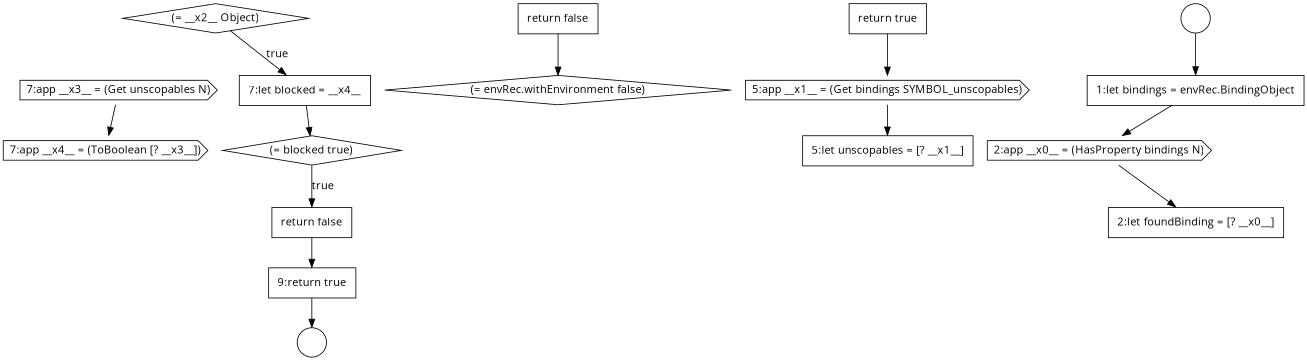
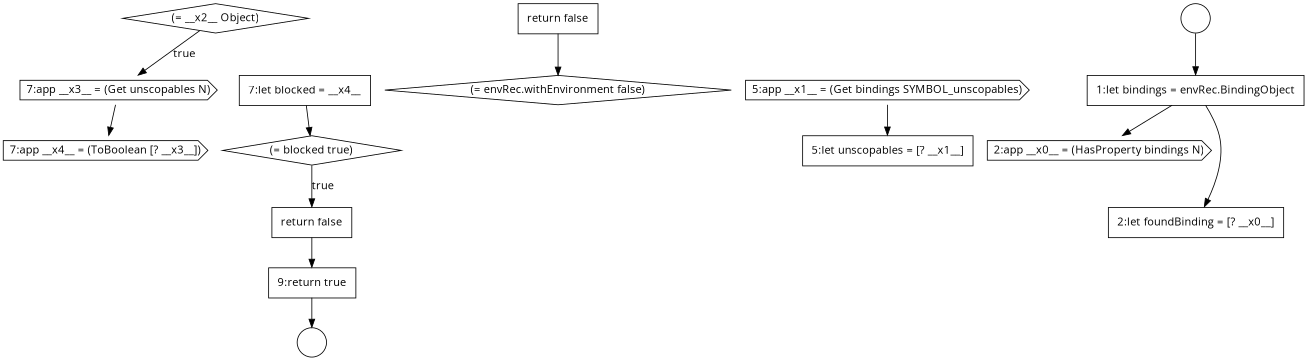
  digraph {
    fontname="Open Sans"
    node [color=black fillcolor=white fontname="Open Sans" shape=none style=filled]
    edge [color=black fontname="Open Sans"]
    n1 [label=<<font color="black">(= __x2__ Object)</font>> shape=diamond]
    n2 [label=<<font color="black">7:app __x3__ = (Get unscopables N)</font>> shape=cds]
    n3 [label=<<font color="black">7:app __x4__ = (ToBoolean [? __x3__])</font>> shape=cds]
    n4 [label=<<font color="black">     <table border="0" cellborder="1" cellspacing="0" cellpadding="10">       <tr><td align="left">9:return true</td></tr>     </table>   </font>> margin=0]
    n5 [label=" " shape=circle]
    n6 [label=<<font color="black">(= blocked true)</font>> shape=diamond]
    n7 [label=<<font color="black">     <table border="0" cellborder="1" cellspacing="0" cellpadding="10">       <tr><td align="left">return false</td></tr>     </table>   </font>> margin=0]
    n8 [label=<<font color="black">(= envRec.withEnvironment false)</font>> shape=diamond]
-   n9 [label=<<font color="black">     <table border="0" cellborder="1" cellspacing="0" cellpadding="10">       <tr><td align="left">return true</td></tr>     </table>   </font>> margin=0]
    n10 [label=<<font color="black">5:app __x1__ = (Get bindings SYMBOL_unscopables)</font>> shape=cds]
    n11 [label=<<font color="black">     <table border="0" cellborder="1" cellspacing="0" cellpadding="10">       <tr><td align="left">5:let unscopables = [? __x1__]</td></tr>     </table>   </font>> margin=0]
    n12 [label=<<font color="black">2:app __x0__ = (HasProperty bindings N)</font>> shape=cds]
    n13 [label=<<font color="black">     <table border="0" cellborder="1" cellspacing="0" cellpadding="10">       <tr><td align="left">2:let foundBinding = [? __x0__]</td></tr>     </table>   </font>> margin=0]
    n14 [label=<<font color="black">     <table border="0" cellborder="1" cellspacing="0" cellpadding="10">       <tr><td align="left">1:let bindings = envRec.BindingObject</td></tr>     </table>   </font>> margin=0]
    n15 [label=<<font color="black">     <table border="0" cellborder="1" cellspacing="0" cellpadding="10">       <tr><td align="left">7:let blocked = __x4__</td></tr>     </table>   </font>> margin=0]
    n16 [label=<<font color="black">     <table border="0" cellborder="1" cellspacing="0" cellpadding="10">       <tr><td align="left">return false</td></tr>     </table>   </font>> margin=0]
    n17 [label=" " shape=circle]
-   n1 -> n15 [label=<<font color="black">true</font>>]
+   n1 -> n2 [label=<<font color="black">true</font>>]
    n2 -> n3
    n4 -> n5
    n6 -> n7 [label=<<font color="black">true</font>>]
    n7 -> n4
-   n9 -> n10
    n10 -> n11
-   n12 -> n13
+   n14 -> n13
    n14 -> n12
    n15 -> n6
    n16 -> n8
    n17 -> n14
  }
